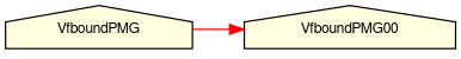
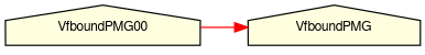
  digraph {
    rankdir=LR
    node [color=black fillcolor=lightyellow fontname=FreeSans fontsize=10 shape=house style=filled]
    n1 [fontcolor=black height=0.2 label=VfboundPMG width=0.4]
    n2 [height=0.2 label=VfboundPMG00 width=0.4]
-   n1 -> n2 [color=red fontname=FreeSans fontsize=10 labelfontname=FreeSans labelfontsize=10 style=solid arrowhead=normal]
+   n2 -> n1 [color=red fontname=FreeSans fontsize=10 labelfontname=FreeSans labelfontsize=10 style=solid arrowhead=normal]
  }
